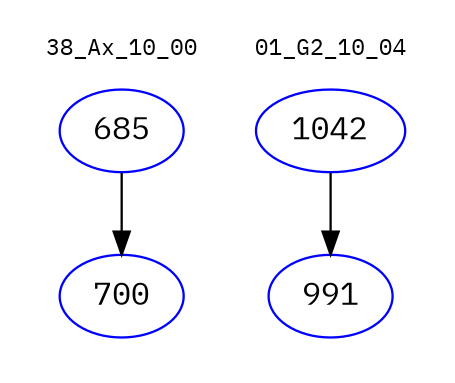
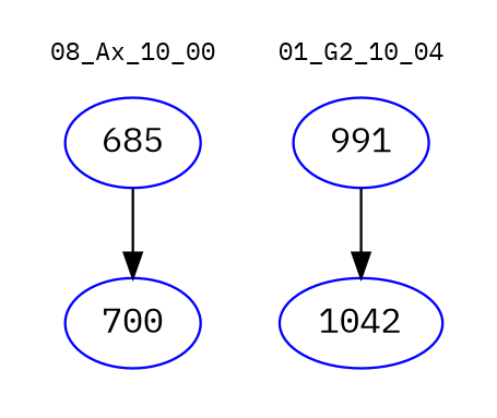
  digraph {
    fontname="IBM Plex Mono"
    node [color=blue fontname="IBM Plex Mono"]
    edge [color=black fontname="IBM Plex Mono"]
    n1 [label=685]
    n2 [label=700]
    n3 [label=991]
    n4 [label=1042]
    subgraph cluster_1 {
      color=white
      fontsize=10
-     label="38_Ax_10_00"
+     label="08_Ax_10_00"
      n1
      n2
    }
    subgraph cluster_2 {
      color=white
      fontsize=10
      label="01_G2_10_04"
      n3
      n4
    }
    n1 -> n2
-   n4 -> n3
+   n3 -> n4
  }
